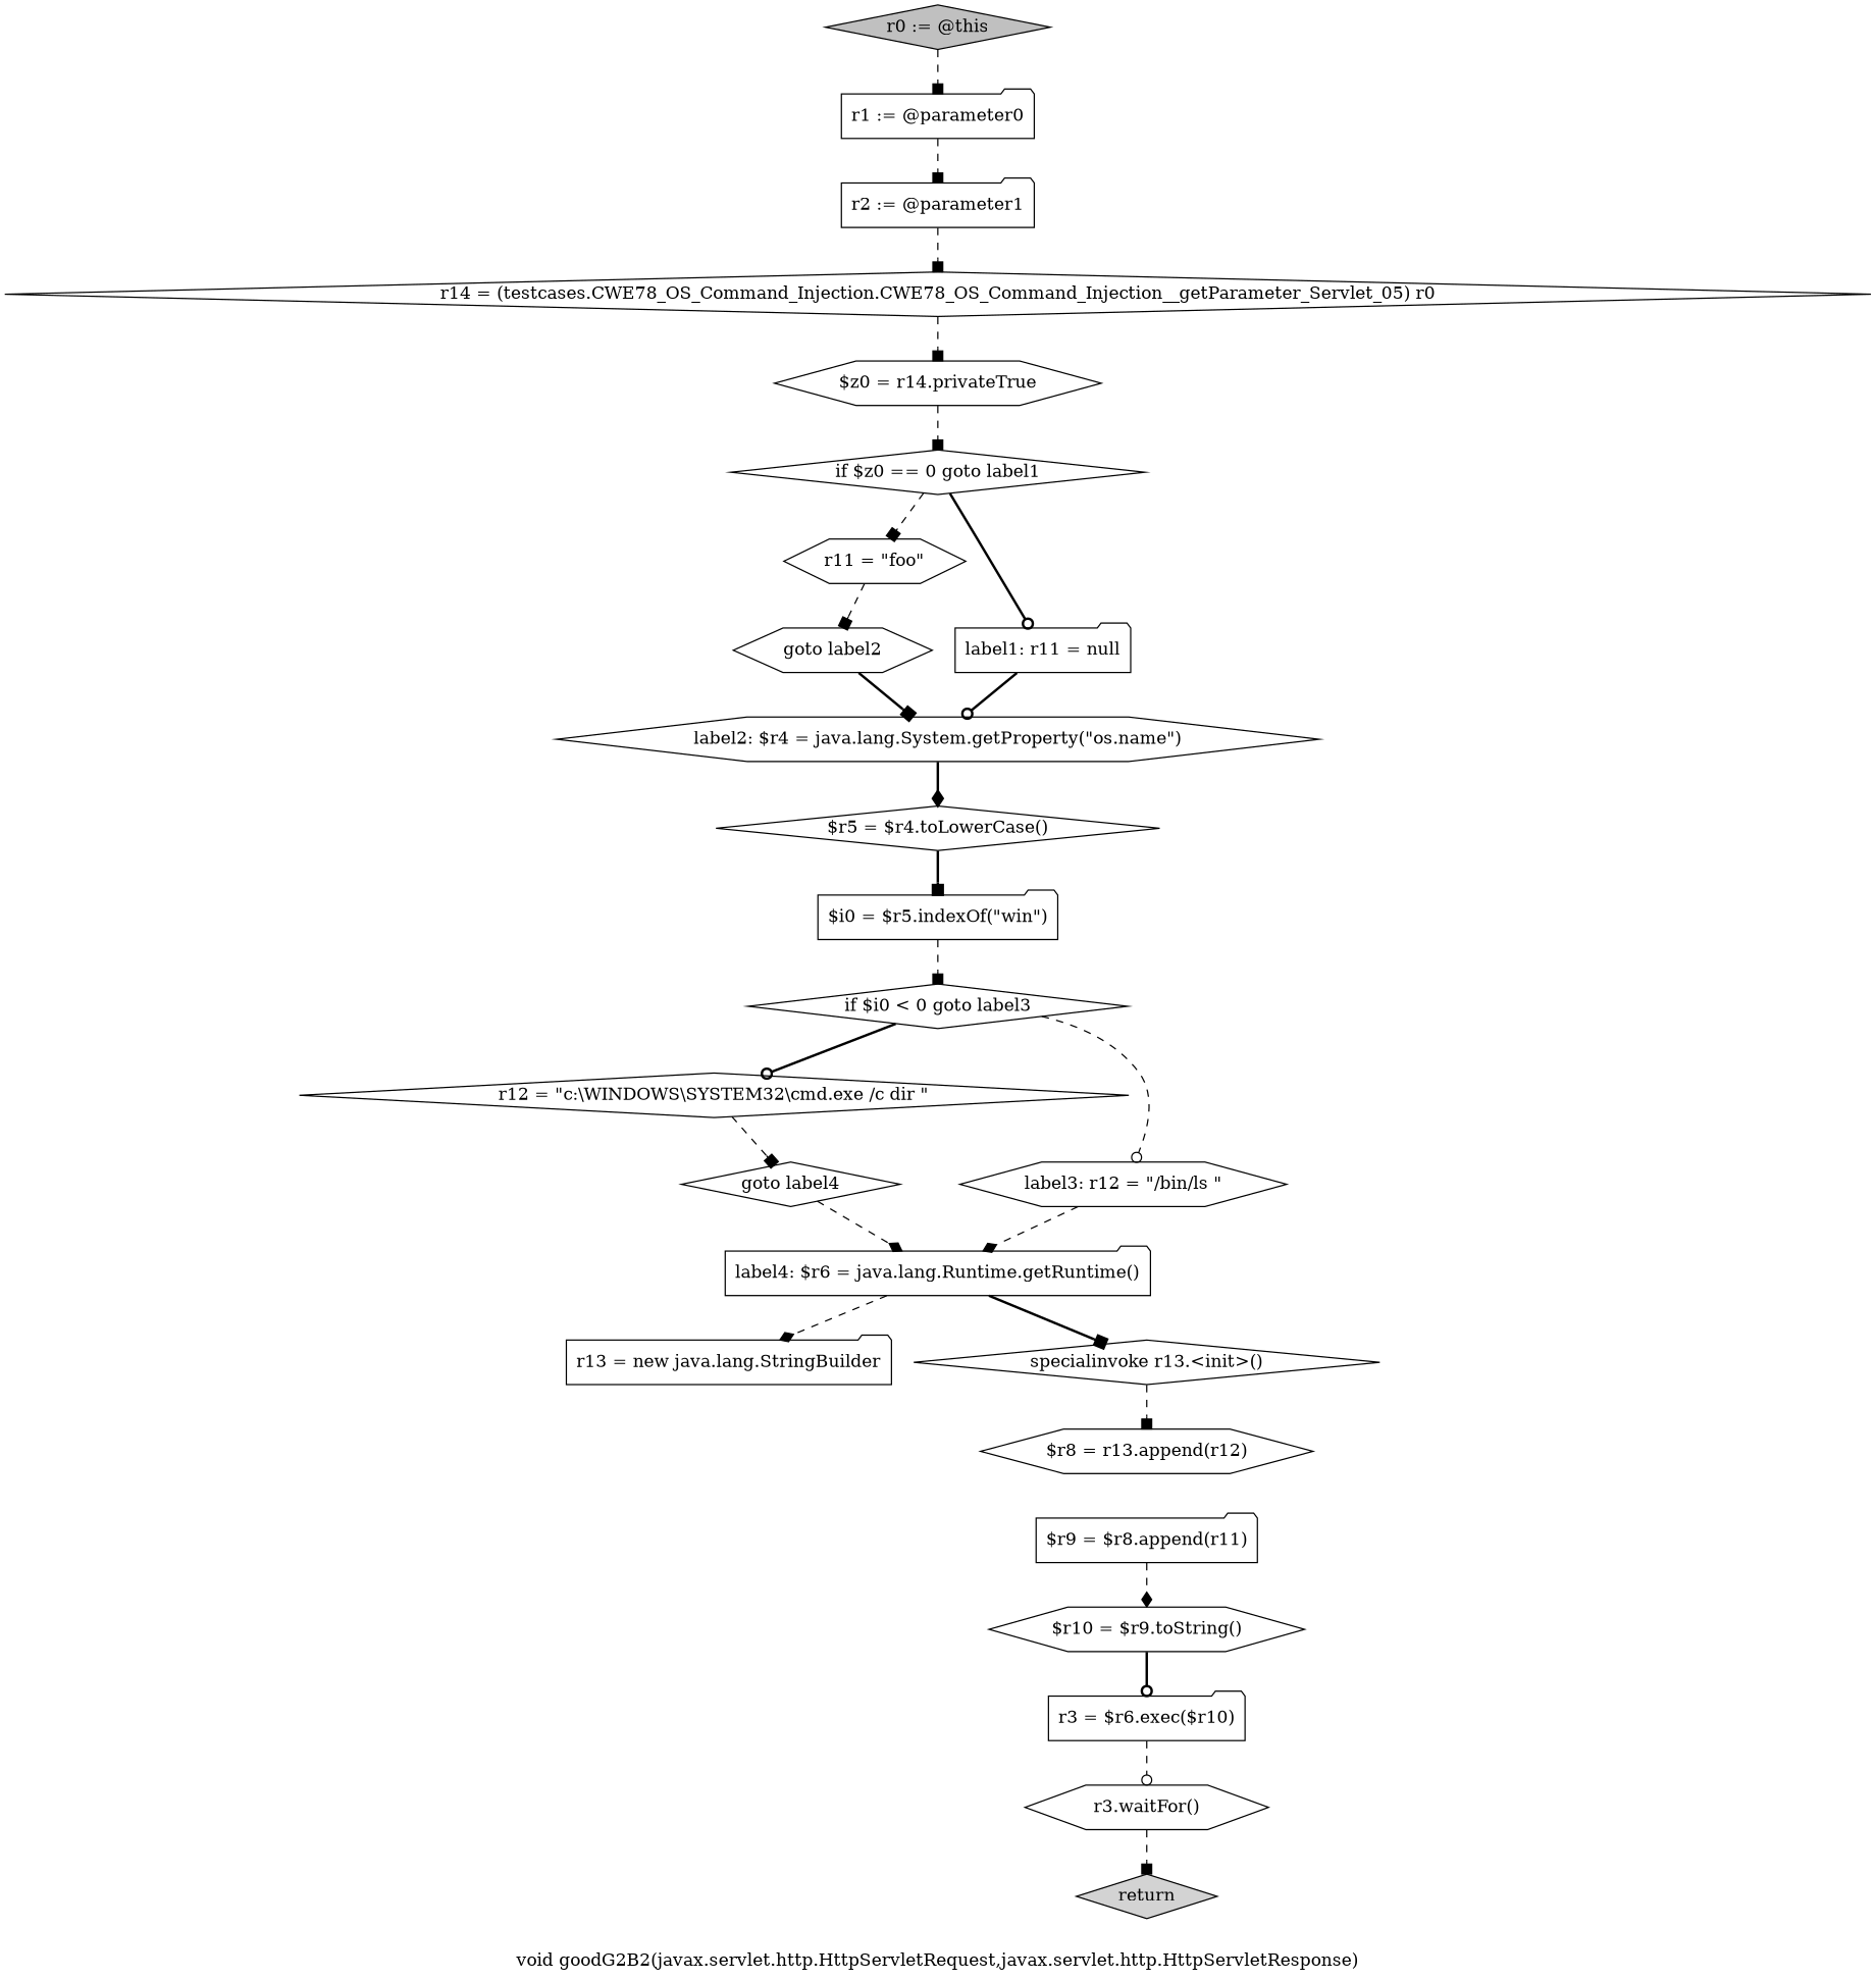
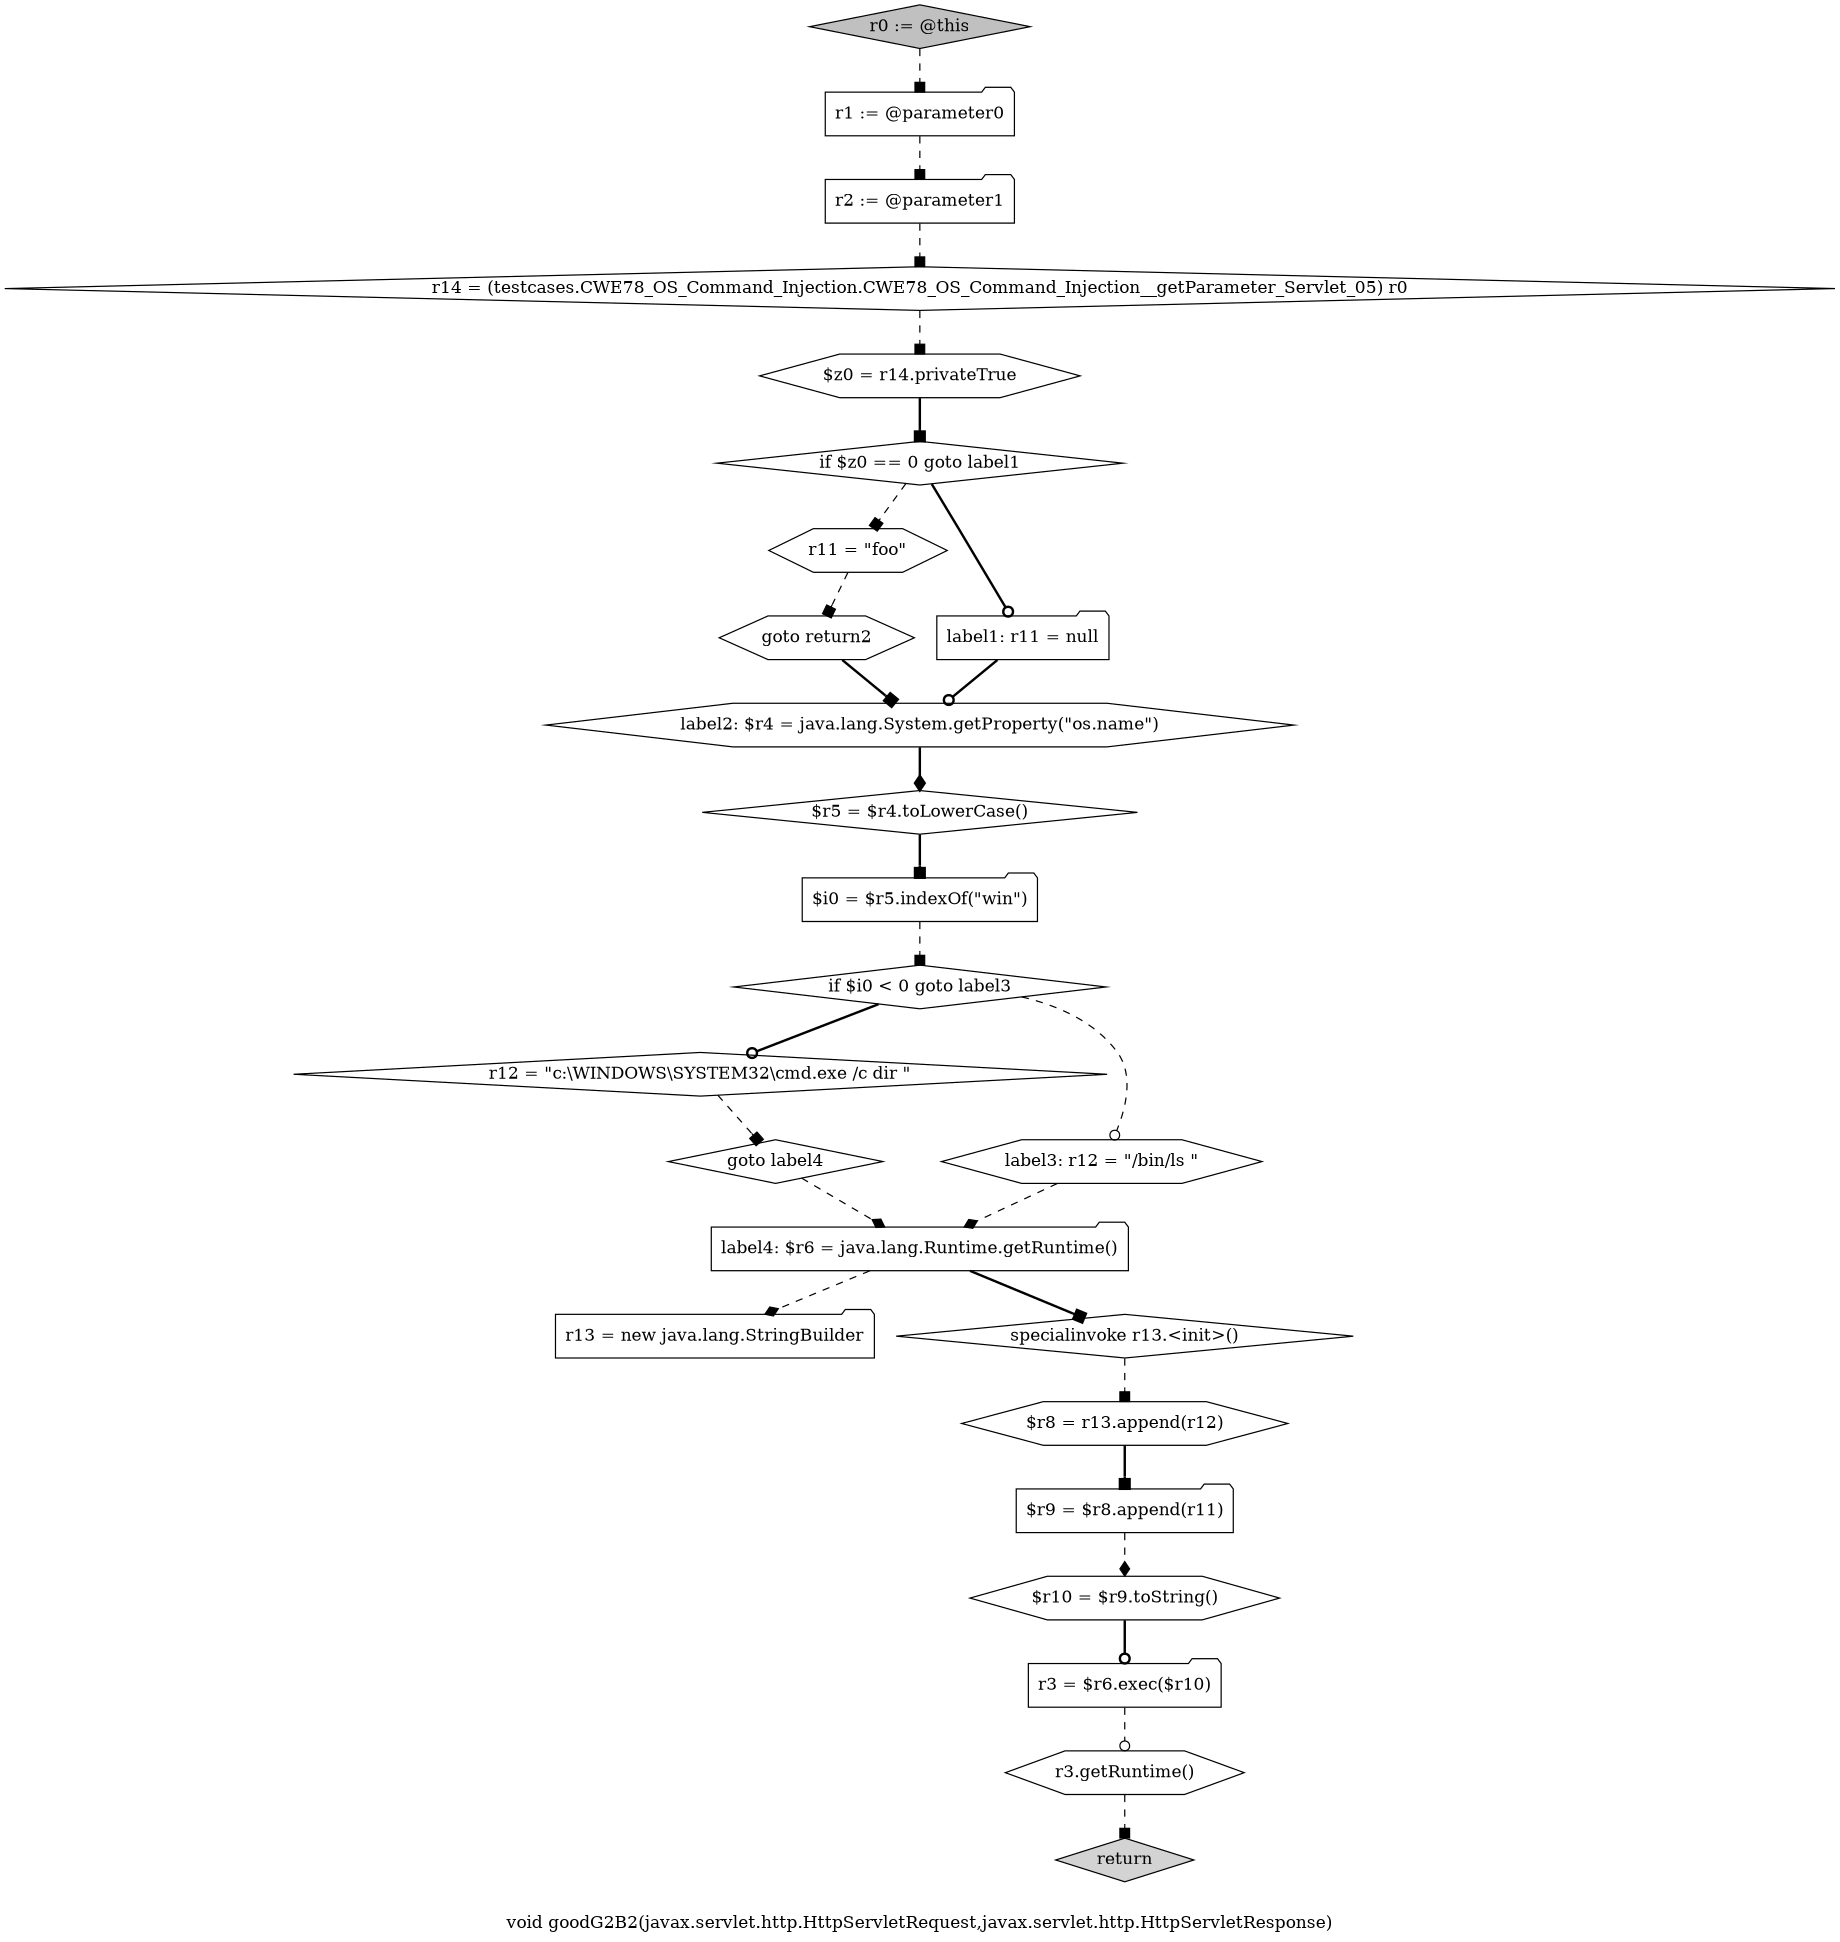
  digraph {
    label="void goodG2B2(javax.servlet.http.HttpServletRequest,javax.servlet.http.HttpServletResponse)"
    node [shape=diamond]
    edge [arrowhead=box style=dashed]
    n1 [fillcolor=gray label="r0 := @this" style=filled]
    n2 [label="r1 := @parameter0" shape=folder]
    n3 [label="r2 := @parameter1" shape=folder]
    n4 [label="r14 = (testcases.CWE78_OS_Command_Injection.CWE78_OS_Command_Injection__getParameter_Servlet_05) r0"]
    n5 [label="$z0 = r14.privateTrue" shape=hexagon]
    n6 [label="if $z0 == 0 goto label1"]
    n7 [label="r11 = \"foo\"" shape=hexagon]
    n8 [label="label1: r11 = null" shape=folder]
-   n9 [label="goto label2" shape=hexagon]
+   n9 [label="goto return2" shape=hexagon]
    n10 [label="label2: $r4 = java.lang.System.getProperty(\"os.name\")" shape=hexagon]
    n11 [label="$r5 = $r4.toLowerCase()"]
    n12 [label="$i0 = $r5.indexOf(\"win\")" shape=folder]
    n13 [label="if $i0 < 0 goto label3"]
    n14 [label="r12 = \"c:\\WINDOWS\\SYSTEM32\\cmd.exe /c dir \""]
    n15 [label="label3: r12 = \"/bin/ls \"" shape=hexagon]
    n16 [label="goto label4"]
    n17 [label="label4: $r6 = java.lang.Runtime.getRuntime()" shape=folder]
    n18 [label="r13 = new java.lang.StringBuilder" shape=folder]
    n19 [label="specialinvoke r13.<init>()"]
    n20 [label="$r8 = r13.append(r12)" shape=hexagon]
    n21 [label="$r9 = $r8.append(r11)" shape=folder]
    n22 [label="$r10 = $r9.toString()" shape=hexagon]
    n23 [label="r3 = $r6.exec($r10)" shape=folder]
-   n24 [label="r3.waitFor()" shape=hexagon]
+   n24 [label="r3.getRuntime()" shape=hexagon]
    n25 [fillcolor=lightgray label=return style=filled]
    n1 -> n2
    n2 -> n3
    n3 -> n4
    n4 -> n5
-   n5 -> n6
+   n5 -> n6 [style=bold]
    n6 -> n7
    n6 -> n8 [arrowhead=odot style=bold]
    n7 -> n9
    n8 -> n10 [arrowhead=odot style=bold]
    n9 -> n10 [style=bold]
    n10 -> n11 [arrowhead=diamond style=bold]
    n11 -> n12 [style=bold]
    n12 -> n13
    n13 -> n14 [arrowhead=odot style=bold]
    n13 -> n15 [arrowhead=odot]
    n14 -> n16
    n15 -> n17 [arrowhead=diamond]
    n16 -> n17 [arrowhead=diamond]
    n17 -> n18 [arrowhead=diamond]
    n17 -> n19 [style=bold]
    n19 -> n20
+   n20 -> n21 [style=bold]
    n21 -> n22 [arrowhead=diamond]
    n22 -> n23 [arrowhead=odot style=bold]
    n23 -> n24 [arrowhead=odot]
    n24 -> n25
  }
